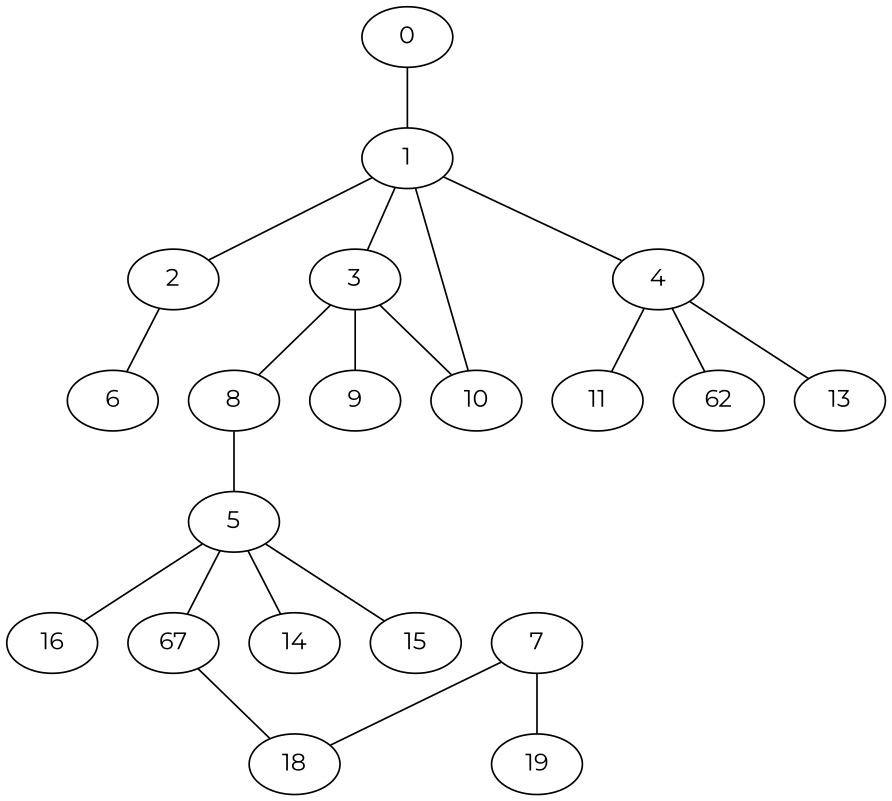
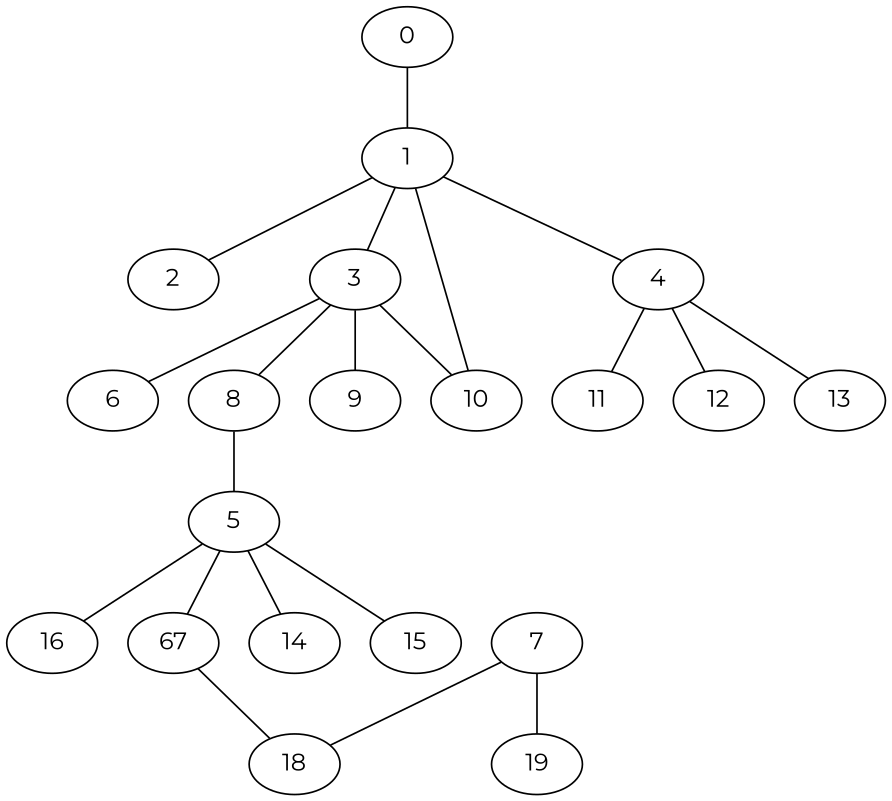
  graph {
    fontname=Montserrat
    node [fontname=Montserrat]
    edge [fontname=Montserrat]
    0
    1
    2
    3
    4
    10
    6
    8
    9
    11
-   12 [label=62]
+   12
    13
    5
    16
    n15 [label=67]
    14
    15
    7
    19
    18
    0 -- 1
    1 -- 2
    1 -- 3
    1 -- 4
    1 -- 10
-   2 -- 6
+   3 -- 6
    3 -- 10
    3 -- 8
    3 -- 9
    4 -- 11
    4 -- 12
    4 -- 13
    8 -- 5
    5 -- 16
    5 -- n15
    5 -- 14
    5 -- 15
    n15 -- 18
    7 -- 19
    7 -- 18
  }
